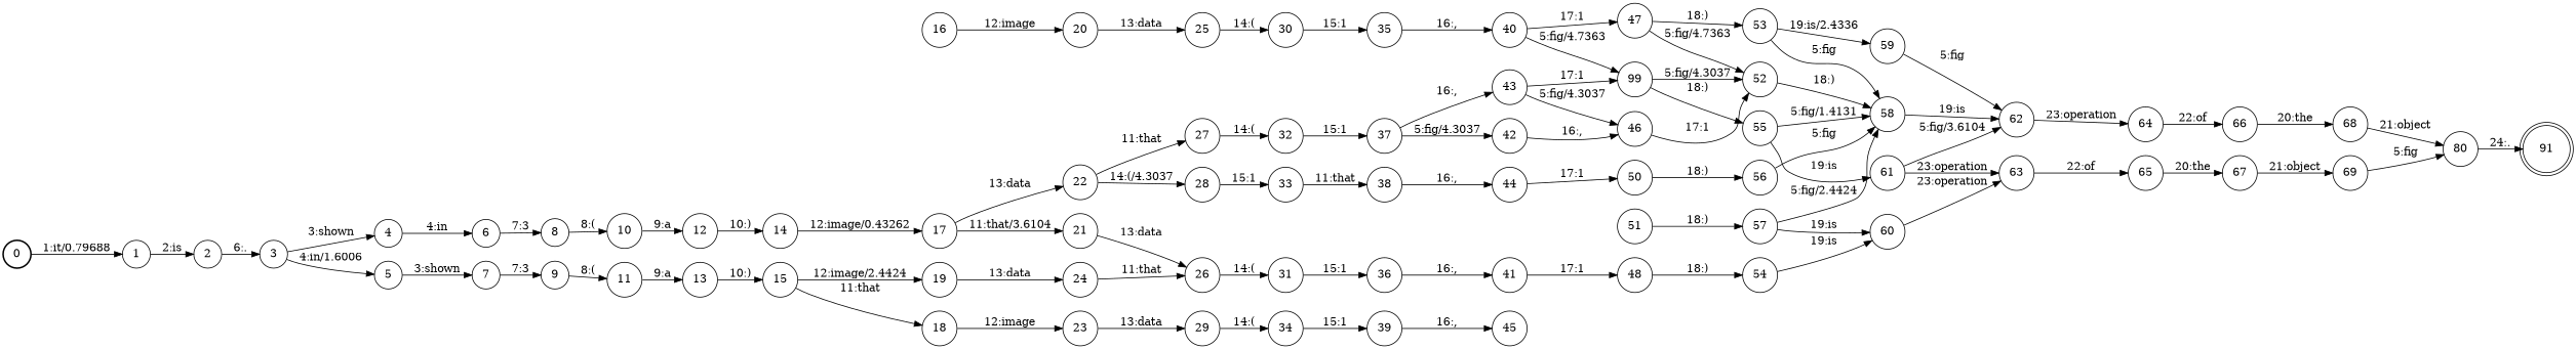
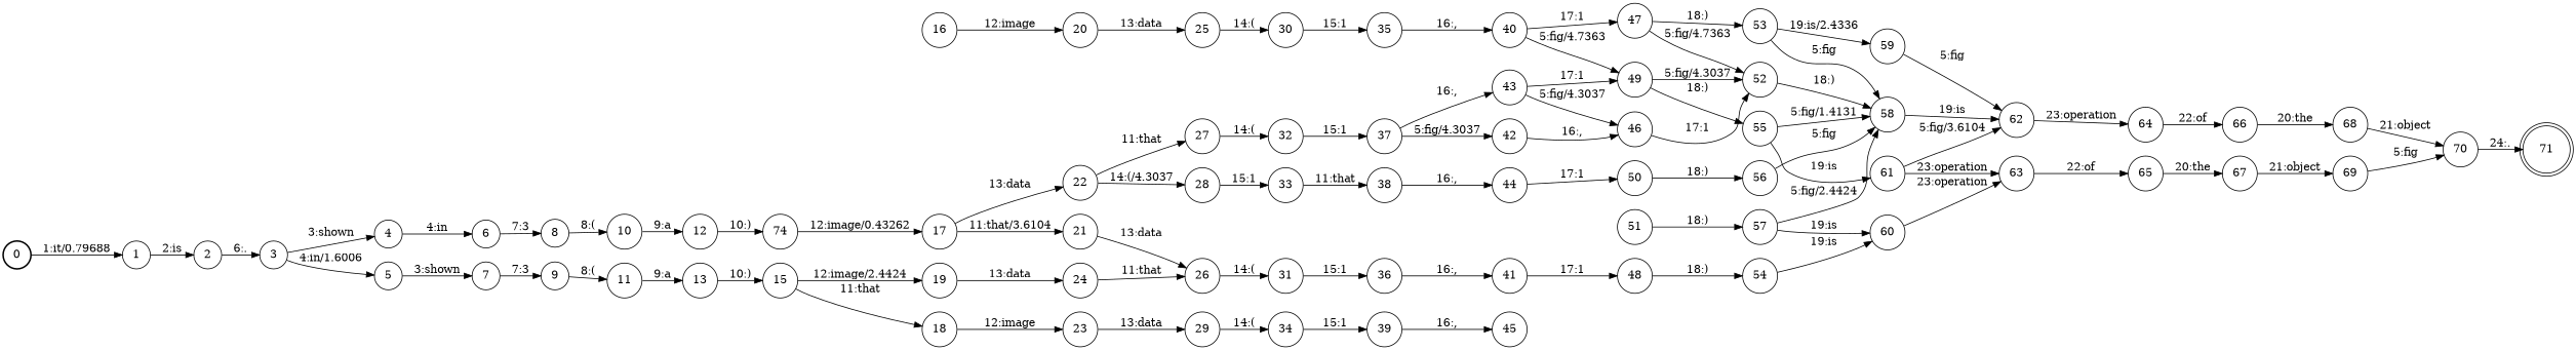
  digraph {
    nodesep=0.25
    rankdir=LR
    ranksep=0.4
    node [fontsize=14 shape=circle style=solid]
    edge [fontsize=14]
    n1 [label=0 style=bold]
    n2 [label=1]
    n3 [label=2]
    n4 [label=3]
    n5 [label=4]
    n6 [label=5]
    n7 [label=6]
    n8 [label=7]
    n9 [label=8]
    n10 [label=9]
    n11 [label=10]
    n12 [label=11]
    n13 [label=12]
    n14 [label=13]
-   n15 [label=14]
+   n15 [label=74]
    n16 [label=15]
    n17 [label=17]
    n18 [label=18]
    n19 [label=19]
    n20 [label=16]
    n21 [label=20]
    n22 [label=21]
    n23 [label=22]
    n24 [label=23]
    n25 [label=24]
    n26 [label=25]
    n27 [label=26]
    n28 [label=28]
    n29 [label=27]
    n30 [label=29]
    n31 [label=30]
    n32 [label=31]
    n33 [label=33]
    n34 [label=32]
    n35 [label=34]
    n36 [label=35]
    n37 [label=36]
    n38 [label=38]
    n39 [label=37]
    n40 [label=39]
    n41 [label=40]
    n42 [label=41]
    n43 [label=42]
    n44 [label=43]
    n45 [label=44]
    n46 [label=45]
    n47 [label=47]
-   n48 [label=99]
+   n48 [label=49]
    n49 [label=48]
    n50 [label=46]
    n51 [label=50]
    n52 [label=52]
    n53 [label=53]
    n54 [label=54]
    n55 [label=55]
    n56 [label=56]
    n57 [label=51]
    n58 [label=57]
    n59 [label=58]
    n60 [label=59]
    n61 [label=60]
    n62 [label=61]
    n63 [label=62]
    n64 [label=63]
    n65 [label=64]
    n66 [label=65]
    n67 [label=66]
    n68 [label=67]
    n69 [label=68]
    n70 [label=69]
-   n71 [label=80]
-   n72 [label=91 shape=doublecircle]
+   n71 [label=70]
+   n72 [label=71 shape=doublecircle]
    n1 -> n2 [label="1:it/0.79688"]
    n2 -> n3 [label="2:is"]
    n3 -> n4 [label="6:."]
    n4 -> n5 [label="3:shown"]
    n4 -> n6 [label="4:in/1.6006"]
    n5 -> n7 [label="4:in"]
    n6 -> n8 [label="3:shown"]
    n7 -> n9 [label="7:3"]
    n8 -> n10 [label="7:3"]
    n9 -> n11 [label="8:("]
    n10 -> n12 [label="8:("]
    n11 -> n13 [label="9:a"]
    n12 -> n14 [label="9:a"]
    n13 -> n15 [label="10:)"]
    n14 -> n16 [label="10:)"]
    n15 -> n17 [label="12:image/0.43262"]
    n16 -> n18 [label="11:that"]
    n16 -> n19 [label="12:image/2.4424"]
    n17 -> n22 [label="11:that/3.6104"]
    n17 -> n23 [label="13:data"]
    n18 -> n24 [label="12:image"]
    n19 -> n25 [label="13:data"]
    n20 -> n21 [label="12:image"]
    n21 -> n26 [label="13:data"]
    n22 -> n27 [label="13:data"]
    n23 -> n28 [label="14:(/4.3037"]
    n23 -> n29 [label="11:that"]
    n24 -> n30 [label="13:data"]
    n25 -> n27 [label="11:that"]
    n26 -> n31 [label="14:("]
    n27 -> n32 [label="14:("]
    n28 -> n33 [label="15:1"]
    n29 -> n34 [label="14:("]
    n30 -> n35 [label="14:("]
    n31 -> n36 [label="15:1"]
    n32 -> n37 [label="15:1"]
    n33 -> n38 [label="11:that"]
    n34 -> n39 [label="15:1"]
    n35 -> n40 [label="15:1"]
    n36 -> n41 [label="16:,"]
    n37 -> n42 [label="16:,"]
    n38 -> n45 [label="16:,"]
    n39 -> n43 [label="5:fig/4.3037"]
    n39 -> n44 [label="16:,"]
    n40 -> n46 [label="16:,"]
    n41 -> n47 [label="17:1"]
    n41 -> n48 [label="5:fig/4.7363"]
    n42 -> n49 [label="17:1"]
    n43 -> n50 [label="16:,"]
    n44 -> n48 [label="17:1"]
    n44 -> n50 [label="5:fig/4.3037"]
    n45 -> n51 [label="17:1"]
    n47 -> n52 [label="5:fig/4.7363"]
    n47 -> n53 [label="18:)"]
    n48 -> n52 [label="5:fig/4.3037"]
    n48 -> n55 [label="18:)"]
    n49 -> n54 [label="18:)"]
    n50 -> n52 [label="17:1"]
    n51 -> n56 [label="18:)"]
    n52 -> n59 [label="18:)"]
    n53 -> n59 [label="5:fig"]
    n53 -> n60 [label="19:is/2.4336"]
    n54 -> n61 [label="19:is"]
    n55 -> n59 [label="5:fig/1.4131"]
    n55 -> n62 [label="19:is"]
    n56 -> n59 [label="5:fig"]
    n57 -> n58 [label="18:)"]
    n58 -> n59 [label="5:fig/2.4424"]
    n58 -> n61 [label="19:is"]
    n59 -> n63 [label="19:is"]
    n60 -> n63 [label="5:fig"]
    n61 -> n64 [label="23:operation"]
    n62 -> n63 [label="5:fig/3.6104"]
    n62 -> n64 [label="23:operation"]
    n63 -> n65 [label="23:operation"]
    n64 -> n66 [label="22:of"]
    n65 -> n67 [label="22:of"]
    n66 -> n68 [label="20:the"]
    n67 -> n69 [label="20:the"]
    n68 -> n70 [label="21:object"]
    n69 -> n71 [label="21:object"]
    n70 -> n71 [label="5:fig"]
    n71 -> n72 [label="24:."]
  }
